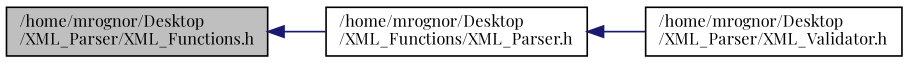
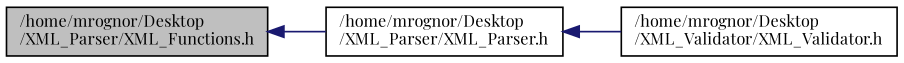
  digraph {
    fontname="Playfair Display"
    rankdir=LR
    node [color=black fillcolor=white fontname="Playfair Display" fontsize=10 shape=record style=filled]
    edge [color=midnightblue dir=back fontname="Playfair Display" fontsize=10 labelfontname=Helvetica labelfontsize=10 style=solid]
    n1 [fillcolor=grey75 fontcolor=black height=0.2 label="/home/mrognor/Desktop\l/XML_Parser/XML_Functions.h" width=0.4]
-   n2 [height=0.2 label="/home/mrognor/Desktop\l/XML_Functions/XML_Parser.h" width=0.4]
-   n3 [height=0.2 label="/home/mrognor/Desktop\l/XML_Parser/XML_Validator.h" width=0.4]
+   n2 [height=0.2 label="/home/mrognor/Desktop\l/XML_Parser/XML_Parser.h" width=0.4]
+   n3 [height=0.2 label="/home/mrognor/Desktop\l/XML_Validator/XML_Validator.h" width=0.4]
    n1 -> n2
    n2 -> n3
  }
